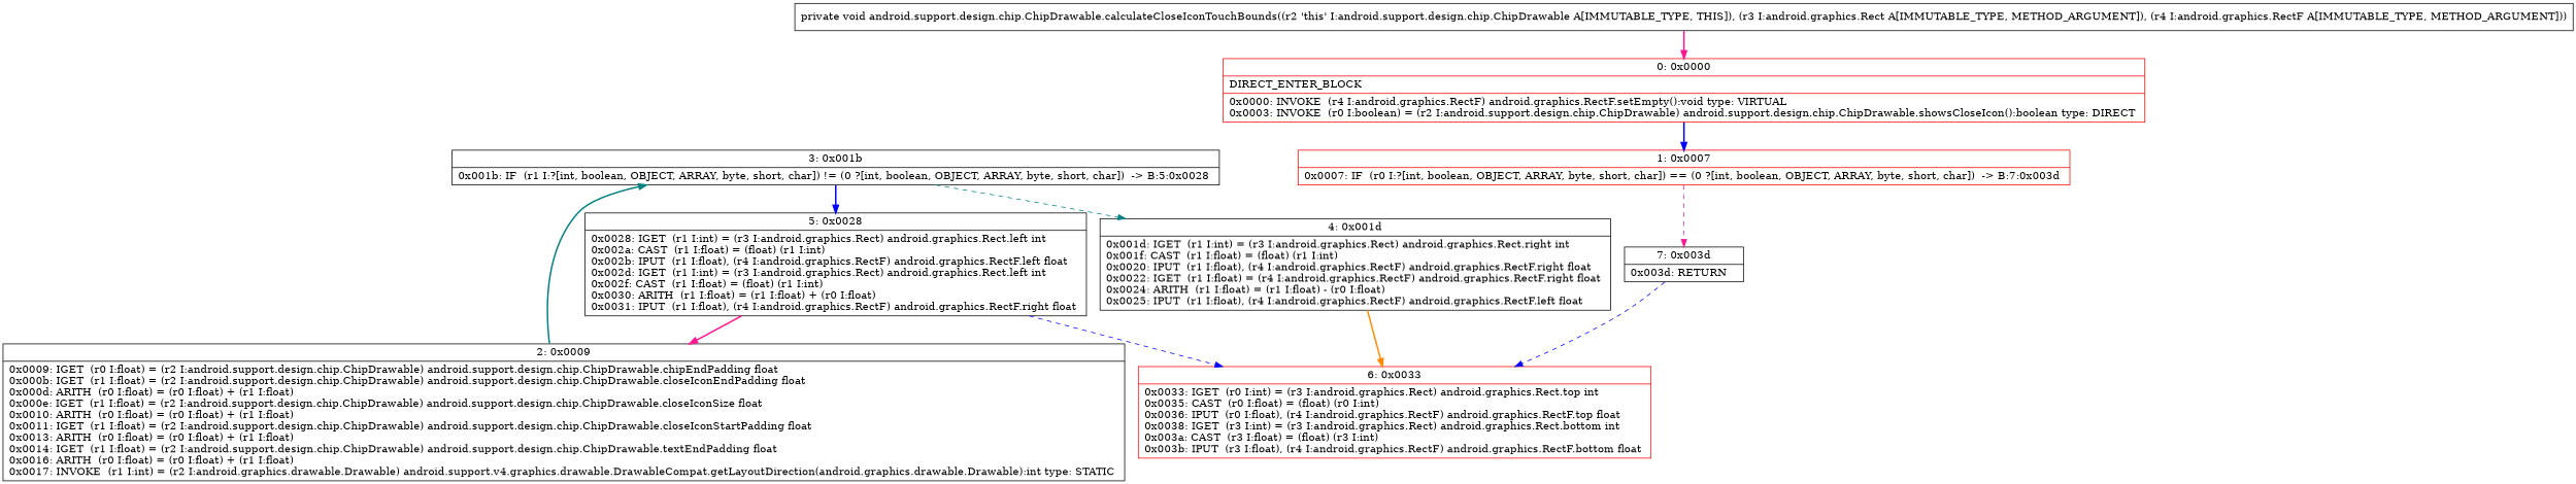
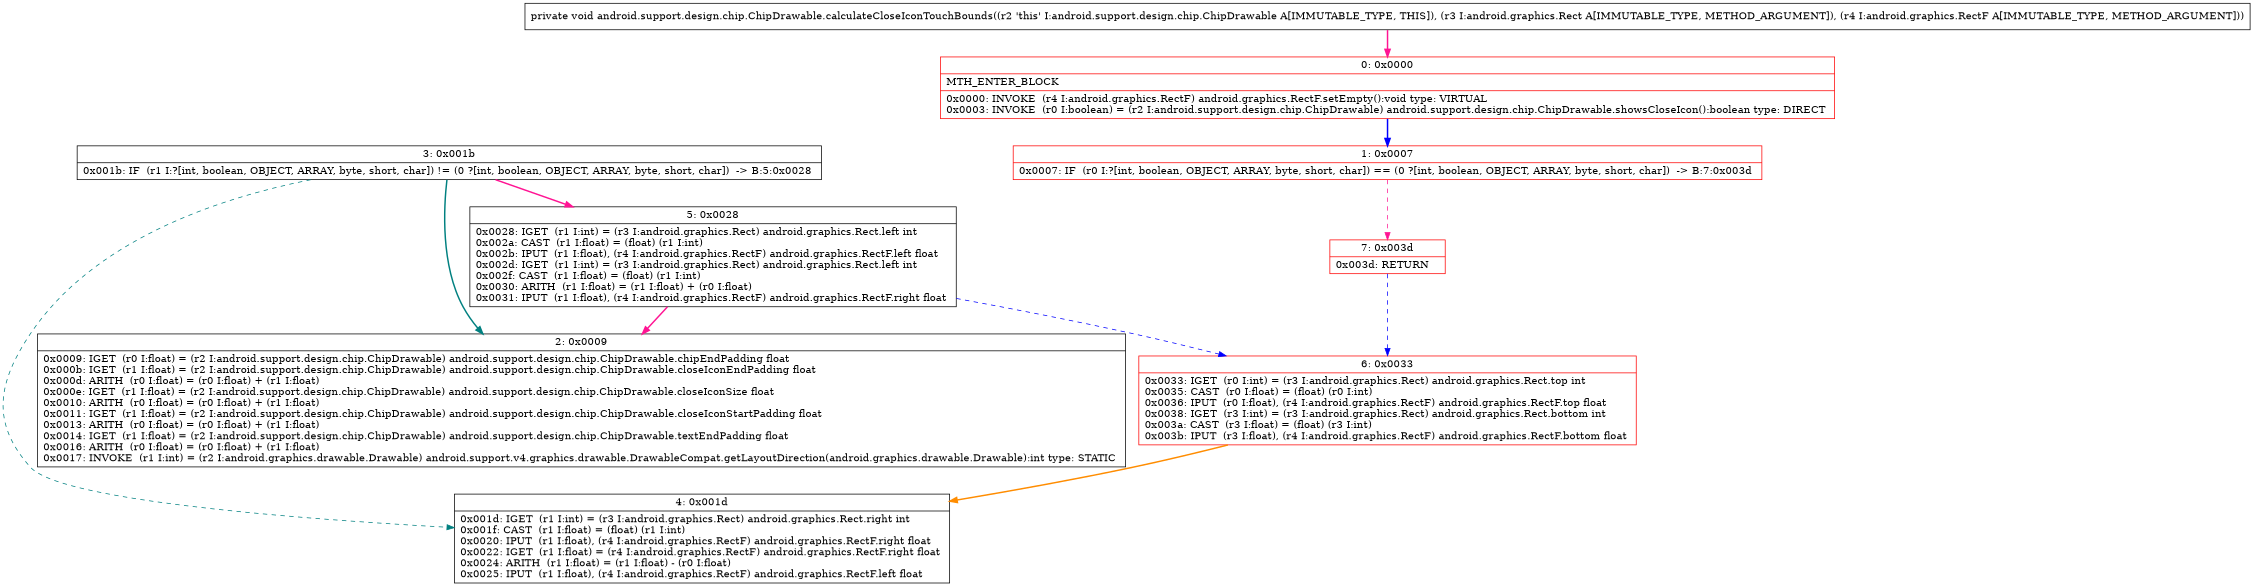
  digraph {
    node [color=black shape=record]
    edge [color=deeppink style=bold]
-   n1 [color=red label="{0\:\ 0x0000|DIRECT_ENTER_BLOCK\l|0x0000: INVOKE  (r4 I:android.graphics.RectF) android.graphics.RectF.setEmpty():void type: VIRTUAL \l0x0003: INVOKE  (r0 I:boolean) = (r2 I:android.support.design.chip.ChipDrawable) android.support.design.chip.ChipDrawable.showsCloseIcon():boolean type: DIRECT \l}"]
+   n1 [color=red label="{0\:\ 0x0000|MTH_ENTER_BLOCK\l|0x0000: INVOKE  (r4 I:android.graphics.RectF) android.graphics.RectF.setEmpty():void type: VIRTUAL \l0x0003: INVOKE  (r0 I:boolean) = (r2 I:android.support.design.chip.ChipDrawable) android.support.design.chip.ChipDrawable.showsCloseIcon():boolean type: DIRECT \l}"]
    n2 [color=red label="{1\:\ 0x0007|0x0007: IF  (r0 I:?[int, boolean, OBJECT, ARRAY, byte, short, char]) == (0 ?[int, boolean, OBJECT, ARRAY, byte, short, char])  \-\> B:7:0x003d \l}"]
-   n3 [label="{7\:\ 0x003d|0x003d: RETURN   \l}"]
+   n3 [color=red label="{7\:\ 0x003d|0x003d: RETURN   \l}"]
    n4 [label="{2\:\ 0x0009|0x0009: IGET  (r0 I:float) = (r2 I:android.support.design.chip.ChipDrawable) android.support.design.chip.ChipDrawable.chipEndPadding float \l0x000b: IGET  (r1 I:float) = (r2 I:android.support.design.chip.ChipDrawable) android.support.design.chip.ChipDrawable.closeIconEndPadding float \l0x000d: ARITH  (r0 I:float) = (r0 I:float) + (r1 I:float) \l0x000e: IGET  (r1 I:float) = (r2 I:android.support.design.chip.ChipDrawable) android.support.design.chip.ChipDrawable.closeIconSize float \l0x0010: ARITH  (r0 I:float) = (r0 I:float) + (r1 I:float) \l0x0011: IGET  (r1 I:float) = (r2 I:android.support.design.chip.ChipDrawable) android.support.design.chip.ChipDrawable.closeIconStartPadding float \l0x0013: ARITH  (r0 I:float) = (r0 I:float) + (r1 I:float) \l0x0014: IGET  (r1 I:float) = (r2 I:android.support.design.chip.ChipDrawable) android.support.design.chip.ChipDrawable.textEndPadding float \l0x0016: ARITH  (r0 I:float) = (r0 I:float) + (r1 I:float) \l0x0017: INVOKE  (r1 I:int) = (r2 I:android.graphics.drawable.Drawable) android.support.v4.graphics.drawable.DrawableCompat.getLayoutDirection(android.graphics.drawable.Drawable):int type: STATIC \l}"]
    n5 [label="{3\:\ 0x001b|0x001b: IF  (r1 I:?[int, boolean, OBJECT, ARRAY, byte, short, char]) != (0 ?[int, boolean, OBJECT, ARRAY, byte, short, char])  \-\> B:5:0x0028 \l}"]
    n6 [color=red label="{6\:\ 0x0033|0x0033: IGET  (r0 I:int) = (r3 I:android.graphics.Rect) android.graphics.Rect.top int \l0x0035: CAST  (r0 I:float) = (float) (r0 I:int) \l0x0036: IPUT  (r0 I:float), (r4 I:android.graphics.RectF) android.graphics.RectF.top float \l0x0038: IGET  (r3 I:int) = (r3 I:android.graphics.Rect) android.graphics.Rect.bottom int \l0x003a: CAST  (r3 I:float) = (float) (r3 I:int) \l0x003b: IPUT  (r3 I:float), (r4 I:android.graphics.RectF) android.graphics.RectF.bottom float \l}"]
    n7 [label="{4\:\ 0x001d|0x001d: IGET  (r1 I:int) = (r3 I:android.graphics.Rect) android.graphics.Rect.right int \l0x001f: CAST  (r1 I:float) = (float) (r1 I:int) \l0x0020: IPUT  (r1 I:float), (r4 I:android.graphics.RectF) android.graphics.RectF.right float \l0x0022: IGET  (r1 I:float) = (r4 I:android.graphics.RectF) android.graphics.RectF.right float \l0x0024: ARITH  (r1 I:float) = (r1 I:float) \- (r0 I:float) \l0x0025: IPUT  (r1 I:float), (r4 I:android.graphics.RectF) android.graphics.RectF.left float \l}"]
    n8 [label="{5\:\ 0x0028|0x0028: IGET  (r1 I:int) = (r3 I:android.graphics.Rect) android.graphics.Rect.left int \l0x002a: CAST  (r1 I:float) = (float) (r1 I:int) \l0x002b: IPUT  (r1 I:float), (r4 I:android.graphics.RectF) android.graphics.RectF.left float \l0x002d: IGET  (r1 I:int) = (r3 I:android.graphics.Rect) android.graphics.Rect.left int \l0x002f: CAST  (r1 I:float) = (float) (r1 I:int) \l0x0030: ARITH  (r1 I:float) = (r1 I:float) + (r0 I:float) \l0x0031: IPUT  (r1 I:float), (r4 I:android.graphics.RectF) android.graphics.RectF.right float \l}"]
    n9 [label="{private void android.support.design.chip.ChipDrawable.calculateCloseIconTouchBounds((r2 'this' I:android.support.design.chip.ChipDrawable A[IMMUTABLE_TYPE, THIS]), (r3 I:android.graphics.Rect A[IMMUTABLE_TYPE, METHOD_ARGUMENT]), (r4 I:android.graphics.RectF A[IMMUTABLE_TYPE, METHOD_ARGUMENT])) }"]
    n1 -> n2 [color=blue]
    n2 -> n3 [style=dashed]
    n3 -> n6 [color=blue style=dashed]
-   n4 -> n5 [color=teal]
+   n5 -> n4 [color=teal]
    n5 -> n7 [color=teal style=dashed]
-   n5 -> n8 [color=blue]
-   n7 -> n6 [color=darkorange]
+   n5 -> n8
+   n6 -> n7 [color=darkorange]
    n8 -> n4
    n8 -> n6 [color=blue style=dashed]
    n9 -> n1
  }
